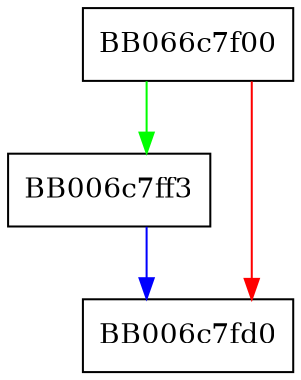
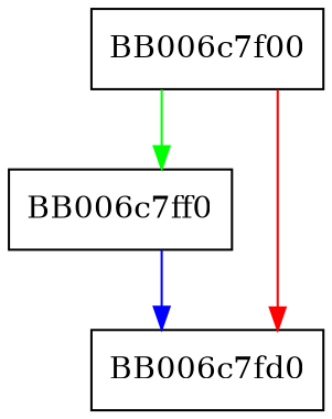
  digraph {
    splines=ortho
    node [shape=box]
-   BB006c7f00 [label=BB066c7f00]
-   BB006c7ff0 [label=BB006c7ff3]
+   BB006c7f00
+   BB006c7ff0
    n3 [label=BB006c7fd0]
    BB006c7f00 -> BB006c7ff0 [color=green]
    BB006c7f00 -> n3 [color=red]
    BB006c7ff0 -> n3 [color=blue]
  }
